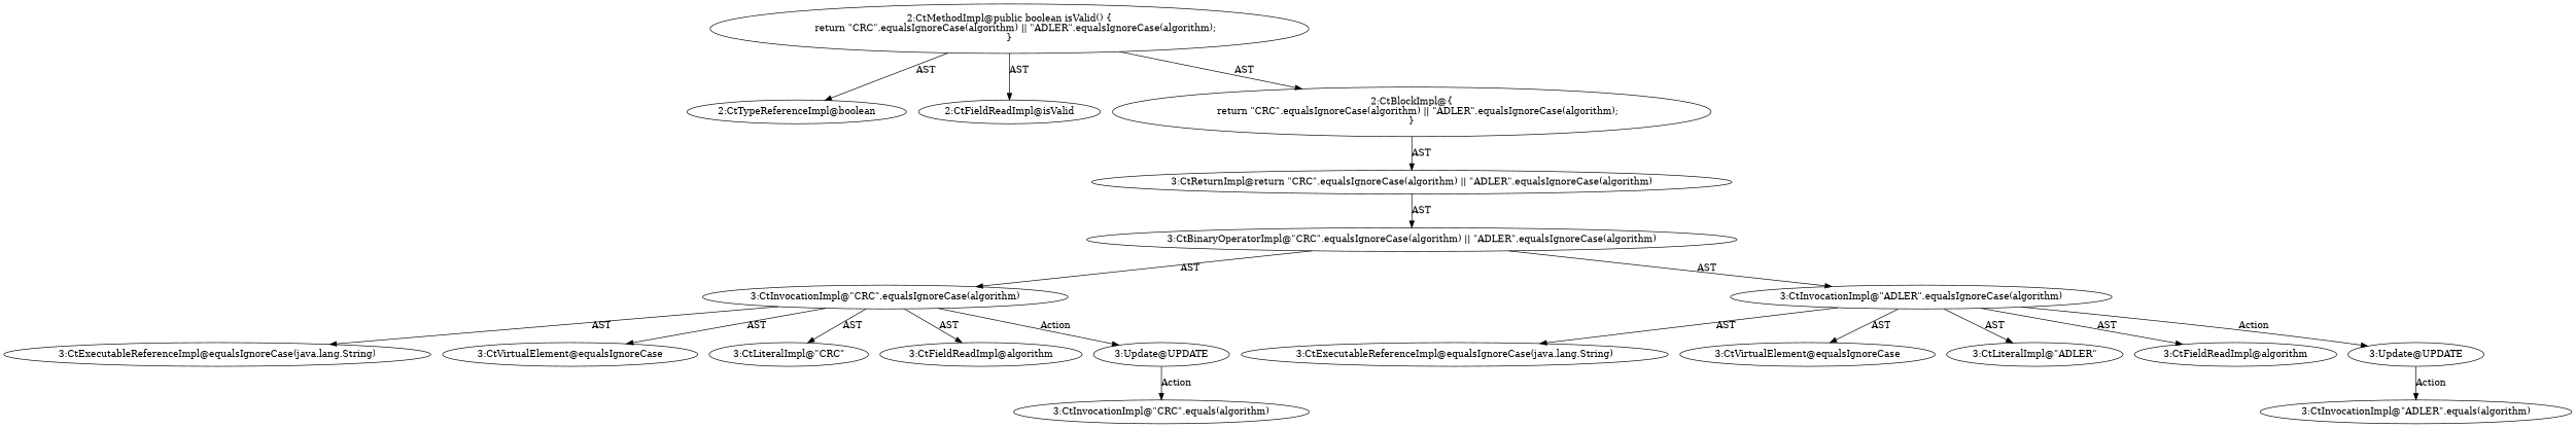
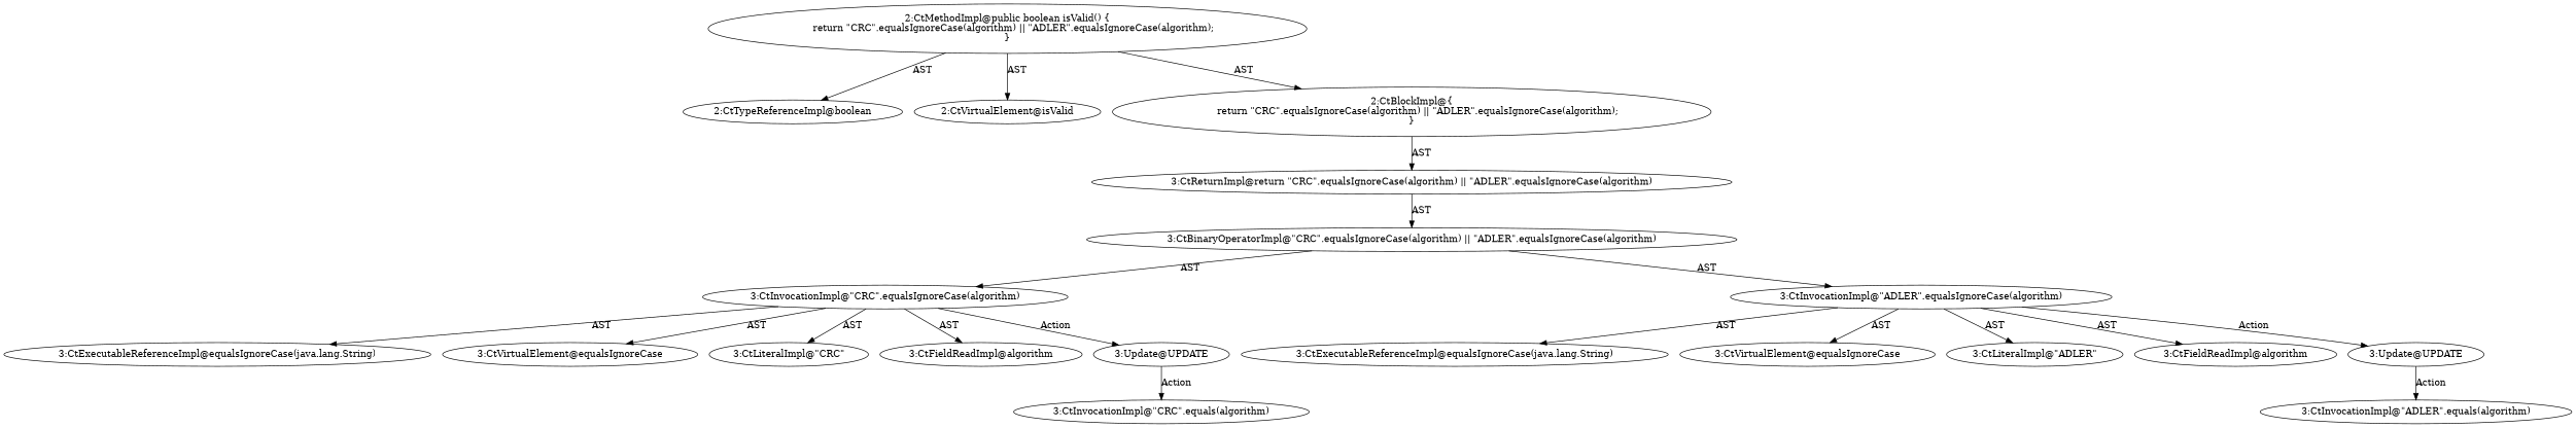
  digraph {
    node [shape=ellipse]
    n1 [label="2:CtTypeReferenceImpl@boolean"]
-   n2 [label="2:CtFieldReadImpl@isValid"]
+   n2 [label="2:CtVirtualElement@isValid"]
    n3 [label="3:CtExecutableReferenceImpl@equalsIgnoreCase(java.lang.String)"]
    n4 [label="3:CtVirtualElement@equalsIgnoreCase"]
    n5 [label="3:CtLiteralImpl@\"CRC\""]
    n6 [label="3:CtFieldReadImpl@algorithm"]
    n7 [label="3:CtInvocationImpl@\"CRC\".equalsIgnoreCase(algorithm)"]
    n8 [label="3:Update@UPDATE"]
    n9 [label="3:CtExecutableReferenceImpl@equalsIgnoreCase(java.lang.String)"]
    n10 [label="3:CtVirtualElement@equalsIgnoreCase"]
    n11 [label="3:CtLiteralImpl@\"ADLER\""]
    n12 [label="3:CtFieldReadImpl@algorithm"]
    n13 [label="3:CtInvocationImpl@\"ADLER\".equalsIgnoreCase(algorithm)"]
    n14 [label="3:Update@UPDATE"]
    n15 [label="3:CtBinaryOperatorImpl@\"CRC\".equalsIgnoreCase(algorithm) || \"ADLER\".equalsIgnoreCase(algorithm)"]
    n16 [label="3:CtReturnImpl@return \"CRC\".equalsIgnoreCase(algorithm) || \"ADLER\".equalsIgnoreCase(algorithm)"]
    n17 [label="2:CtBlockImpl@\{\n    return \"CRC\".equalsIgnoreCase(algorithm) || \"ADLER\".equalsIgnoreCase(algorithm);\n\}"]
    n18 [label="2:CtMethodImpl@public boolean isValid() \{\n    return \"CRC\".equalsIgnoreCase(algorithm) || \"ADLER\".equalsIgnoreCase(algorithm);\n\}"]
    n19 [label="3:CtInvocationImpl@\"CRC\".equals(algorithm)"]
    n20 [label="3:CtInvocationImpl@\"ADLER\".equals(algorithm)"]
    n7 -> n3 [label=AST]
    n7 -> n4 [label=AST]
    n7 -> n5 [label=AST]
    n7 -> n6 [label=AST]
    n7 -> n8 [label=Action]
    n8 -> n19 [label=Action]
    n13 -> n9 [label=AST]
    n13 -> n10 [label=AST]
    n13 -> n11 [label=AST]
    n13 -> n12 [label=AST]
    n13 -> n14 [label=Action]
    n14 -> n20 [label=Action]
    n15 -> n7 [label=AST]
    n15 -> n13 [label=AST]
    n16 -> n15 [label=AST]
    n17 -> n16 [label=AST]
    n18 -> n1 [label=AST]
    n18 -> n2 [label=AST]
    n18 -> n17 [label=AST]
  }
